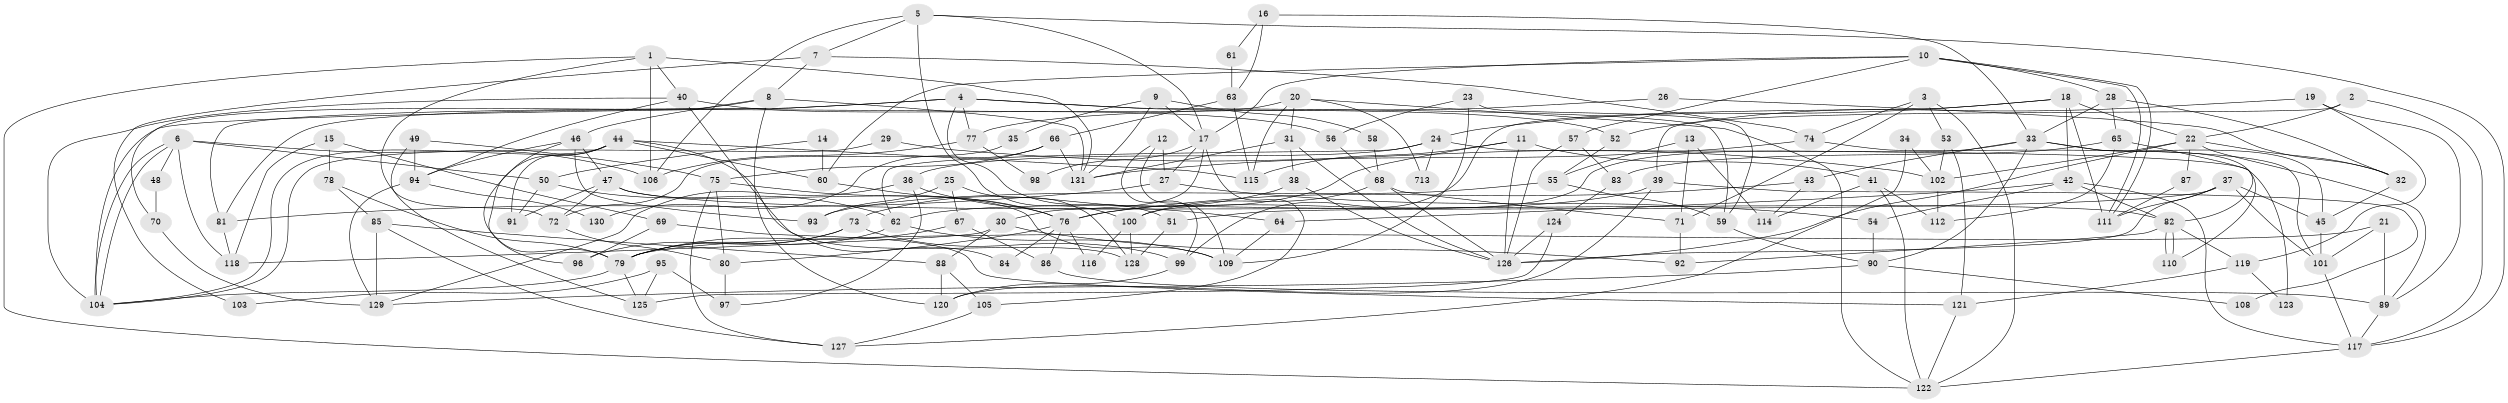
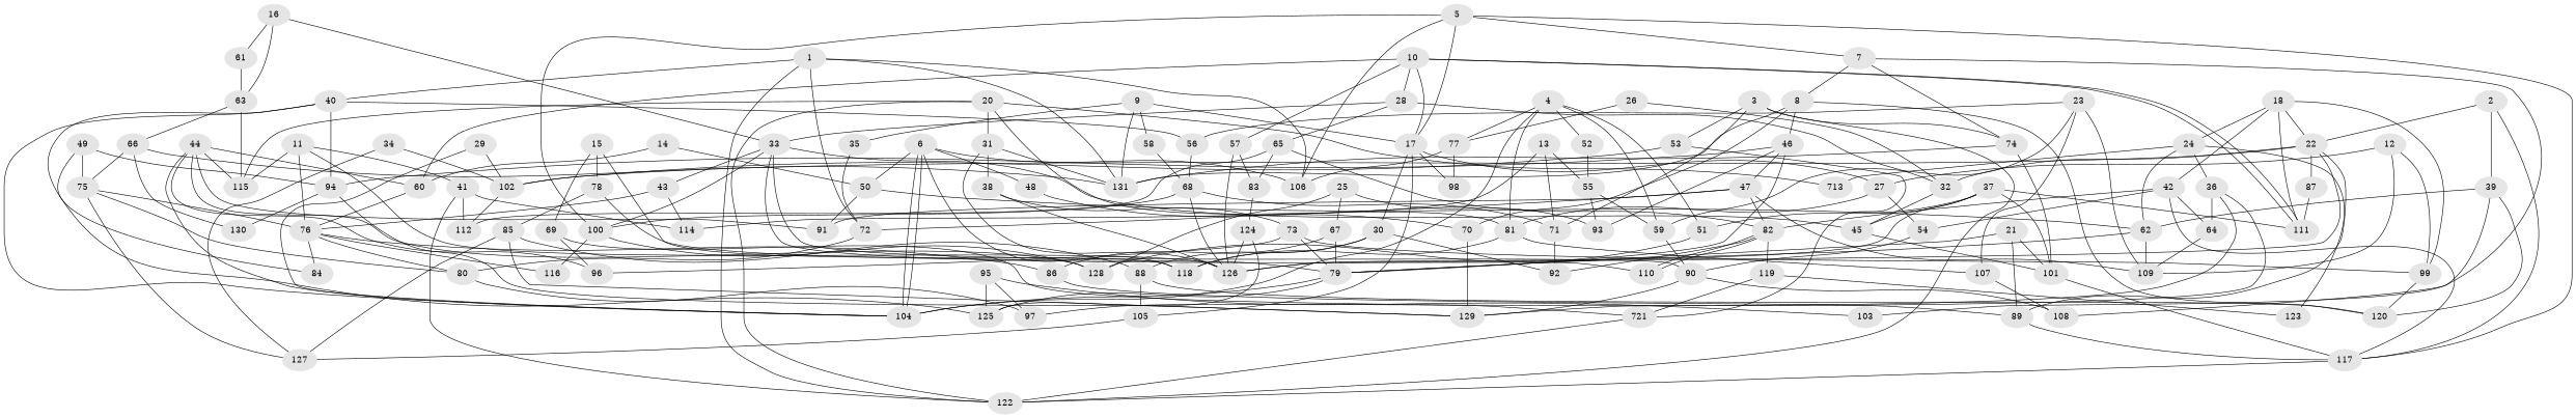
  graph {
    node [color=gray90 style=filled]
    1
    40
    72
    106
    122
    131
    104
    56
    84
    94
    80
    2
    22
    39
    117
    126
    89
    32
    87
    102
    120
    62
    108
    3
    53
    71
    74
-   121
+   121 [label=721]
    92
    101
    4
    51
    52
    59
    77
    81
    128
    55
    90
    98
    118
+   107
    5
    7
    17
    100
    8
    103
    27
    30
    105
    116
    6
    48
    50
    70
    91
    46
    79
    93
    47
    129
    9
    35
    58
    68
    10
    28
    57
    60
    111
    33
    65
    83
    76
    11
    41
    115
    114
    112
    86
    12
    99
    109
    54
    13
    14
    15
    69
    78
    96
    85
    16
    61
    63
    45
    43
    110
    34
    127
    66
    88
    18
    24
    42
    n106 [label=713]
    36
    123
    64
    82
-   19
    119
    20
    31
    38
    21
    125
    23
    97
    25
    67
    26
    29
    73
    37
    130
    44
    49
    75
    124
    95
    1 -- 40
    1 -- 72
    1 -- 106
    1 -- 122
    1 -- 131
    40 -- 104
    40 -- 56
    40 -- 84
    40 -- 94
    72 -- 80
    56 -- 68
    94 -- 129
    94 -- 130
    80 -- 97
    2 -- 22
    2 -- 39
    2 -- 117
    22 -- 126
    22 -- 89
    22 -- 32
    22 -- 87
    22 -- 102
    39 -- 120
    39 -- 62
    39 -- 108
    117 -- 122
    89 -- 117
    32 -- 45
    87 -- 111
    102 -- 112
    62 -- 79
    62 -- 109
    3 -- 122
    3 -- 53
    3 -- 71
    3 -- 74
    53 -- 102
    53 -- 121
    71 -- 92
    74 -- 131
    74 -- 101
    121 -- 122
    101 -- 117
    4 -- 104
    4 -- 51
    4 -- 52
    4 -- 59
    4 -- 77
    4 -- 81
    51 -- 128
    52 -- 55
    59 -- 90
    77 -- 106
    77 -- 98
    81 -- 118
+   81 -- 107
    55 -- 59
    55 -- 93
    90 -- 108
    90 -- 129
+   107 -- 108
    5 -- 106
    5 -- 117
    5 -- 7
    5 -- 17
    5 -- 100
    7 -- 74
    7 -- 8
    7 -- 103
    17 -- 98
    17 -- 27
    17 -- 30
    17 -- 105
    100 -- 128
    100 -- 116
    8 -- 131
    8 -- 120
    8 -- 70
    8 -- 46
    27 -- 81
    27 -- 54
    30 -- 92
    30 -- 118
    30 -- 88
    105 -- 127
    6 -- 106
    6 -- 104
    6 -- 104
    6 -- 118
    6 -- 48
    6 -- 50
    48 -- 70
    50 -- 62
    50 -- 91
    70 -- 129
    46 -- 94
    46 -- 79
    46 -- 93
    46 -- 47
    79 -- 104
    79 -- 125
    47 -- 72
    47 -- 91
    47 -- 109
    47 -- 82
    9 -- 131
    9 -- 17
    9 -- 35
    9 -- 58
    35 -- 72
    58 -- 68
    68 -- 126
    68 -- 71
    68 -- 100
    10 -- 17
    10 -- 28
    10 -- 57
    10 -- 60
    10 -- 111
    10 -- 111
    28 -- 32
    28 -- 33
    28 -- 65
    57 -- 126
    57 -- 83
    60 -- 76
    33 -- 90
    33 -- 100
    33 -- 45
    33 -- 43
    33 -- 110
    65 -- 83
    65 -- 112
    65 -- 82
    83 -- 124
    76 -- 84
    76 -- 80
    76 -- 116
    76 -- 86
    11 -- 126
    11 -- 76
    11 -- 41
    11 -- 115
    41 -- 122
    41 -- 114
    41 -- 112
    86 -- 89
    12 -- 27
    12 -- 99
    12 -- 109
    99 -- 120
    54 -- 90
    13 -- 71
    13 -- 55
    13 -- 114
    14 -- 50
    14 -- 60
    15 -- 118
    15 -- 69
    15 -- 78
    69 -- 121
    69 -- 96
    78 -- 79
    78 -- 85
    85 -- 129
    85 -- 127
    85 -- 88
    16 -- 33
    16 -- 61
    16 -- 63
    61 -- 63
    63 -- 115
    63 -- 66
    45 -- 101
    43 -- 76
    43 -- 114
    34 -- 102
    34 -- 127
    66 -- 131
    66 -- 130
    66 -- 75
    88 -- 120
    88 -- 105
    18 -- 22
    18 -- 111
    18 -- 99
    18 -- 24
    18 -- 42
    24 -- 62
    24 -- n106
    24 -- 36
    24 -- 123
    42 -- 117
    42 -- 54
    42 -- 64
    42 -- 82
    36 -- 129
    36 -- 64
    36 -- 97
    64 -- 109
    82 -- 92
    82 -- 110
    82 -- 110
    82 -- 119
-   19 -- 89
-   19 -- 52
-   19 -- 119
    119 -- 121
    119 -- 123
    20 -- 122
    20 -- 81
    20 -- 115
    20 -- n106
    20 -- 31
    31 -- 131
    31 -- 126
    31 -- 38
    38 -- 126
    38 -- 73
    21 -- 89
    21 -- 101
    21 -- 79
    23 -- 56
    23 -- 59
+   23 -- 107
    23 -- 109
    25 -- 128
    25 -- 93
    25 -- 67
    67 -- 79
    67 -- 86
    26 -- 32
    26 -- 77
    29 -- 104
    29 -- 102
    73 -- 79
    73 -- 99
    73 -- 96
    37 -- 126
    37 -- 101
    37 -- 51
    37 -- 111
    37 -- 45
    44 -- 104
    44 -- 128
    44 -- 91
    44 -- 60
    44 -- 115
    44 -- 96
    49 -- 94
    49 -- 125
    49 -- 75
    75 -- 80
    75 -- 76
    75 -- 127
    124 -- 126
    124 -- 125
    95 -- 103
    95 -- 125
    95 -- 97
  }
